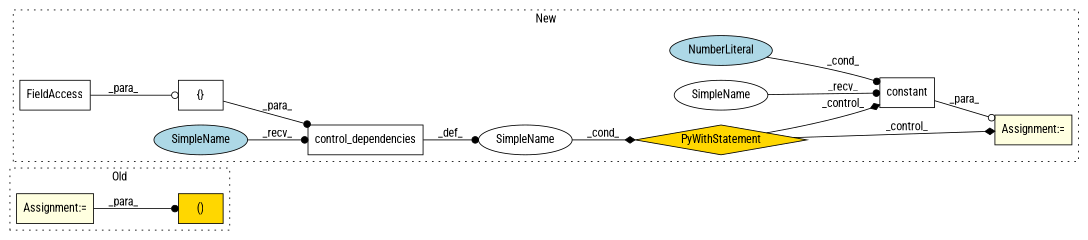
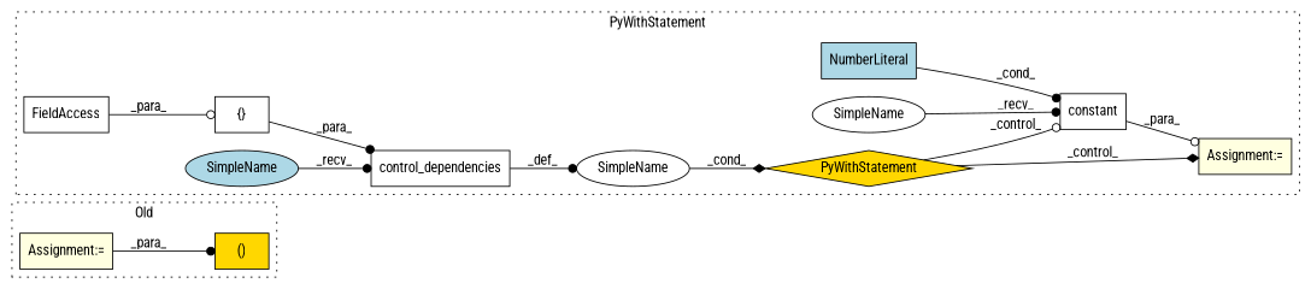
  digraph {
    fontname="Roboto Condensed"
    rankdir=LR
    node [a=42 fillcolor=white fontname="Roboto Condensed" l=1 shape=box style=filled]
    edge [arrowhead=dot fontname="Roboto Condensed"]
    n1 [a=106 fillcolor=gold l=23 label="()" s=10710]
    n2 [a=7 fillcolor=lightyellow label="Assignment:=" s=10479]
    n3 [a=32 l="9,1" label=constant s="9939,9949"]
    n4 [a=7 fillcolor=lightyellow label="Assignment:=" s=9927]
    n5 [a=32 l="21,1" label=control_dependencies s="9859,9910"]
-   n6 [a=34 fillcolor=lightblue label=NumberLiteral s=9948 shape=ellipse]
+   n6 [a=34 fillcolor=lightblue label=NumberLiteral s=9948]
    n7 [a=4 l="1,1" label="{}" s="9889,9909"]
    n8 [a=22 l=19 label=FieldAccess s=9890]
    n9 [a=104 fillcolor=gold l="10,2" label=PyWithStatement s="9838,9911" shape=diamond]
    n10 [label=SimpleName shape=ellipse l=""]
    n11 [l=10 label=SimpleName s=9928 shape=ellipse]
    n12 [fillcolor=lightblue l=10 label=SimpleName s=9848 shape=ellipse]
    subgraph cluster_1 {
      label=Old
      style=dotted
      n1
      n2
    }
    subgraph cluster_2 {
-     label=New
+     label=PyWithStatement
      style=dotted
      n3
      n4
      n5
      n6
      n7
      n8
      n9
      n10
      n11
      n12
    }
    n2 -> n1 [label=_para_]
    n3 -> n4 [arrowhead=odot label=_para_]
    n5 -> n10 [label=_def_]
    n6 -> n3 [label=_cond_]
    n7 -> n5 [label=_para_]
    n8 -> n7 [arrowhead=odot label=_para_]
-   n9 -> n3 [arrowhead=diamond label=_control_]
+   n9 -> n3 [arrowhead=odot label=_control_]
    n9 -> n4 [arrowhead=diamond label=_control_]
    n10 -> n9 [arrowhead=diamond label=_cond_]
    n11 -> n3 [label=_recv_]
    n12 -> n5 [label=_recv_]
  }
